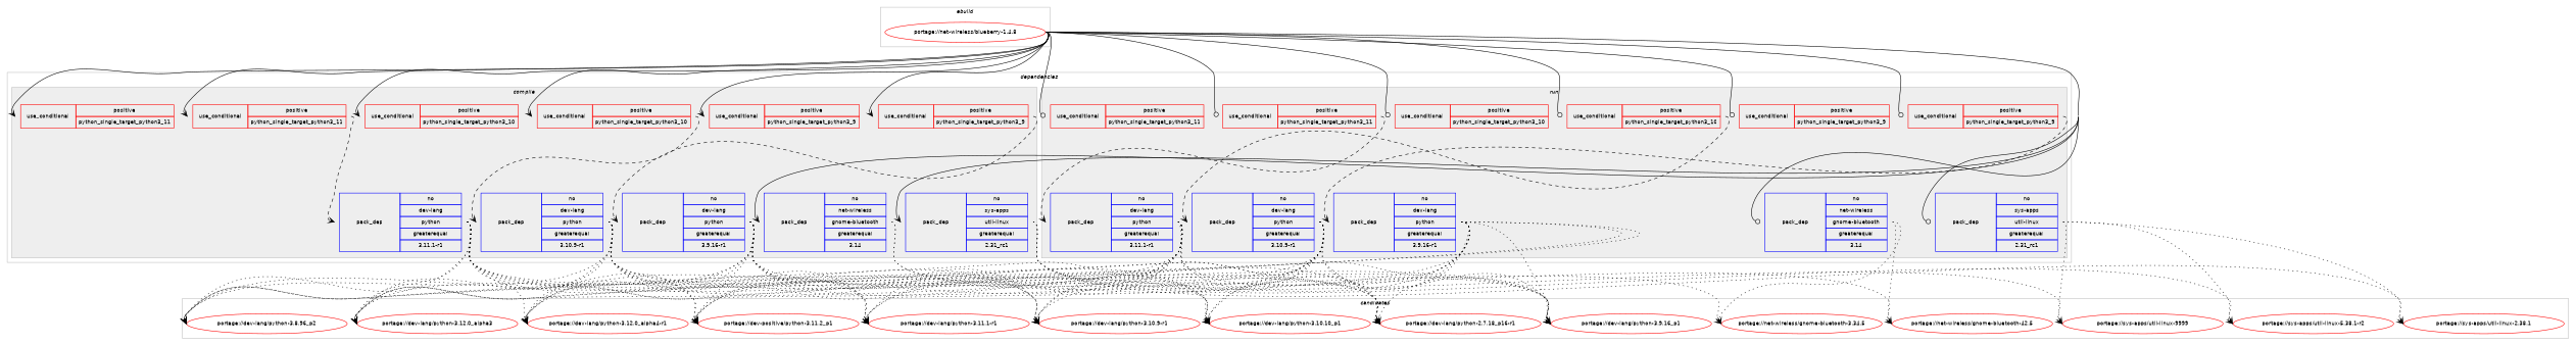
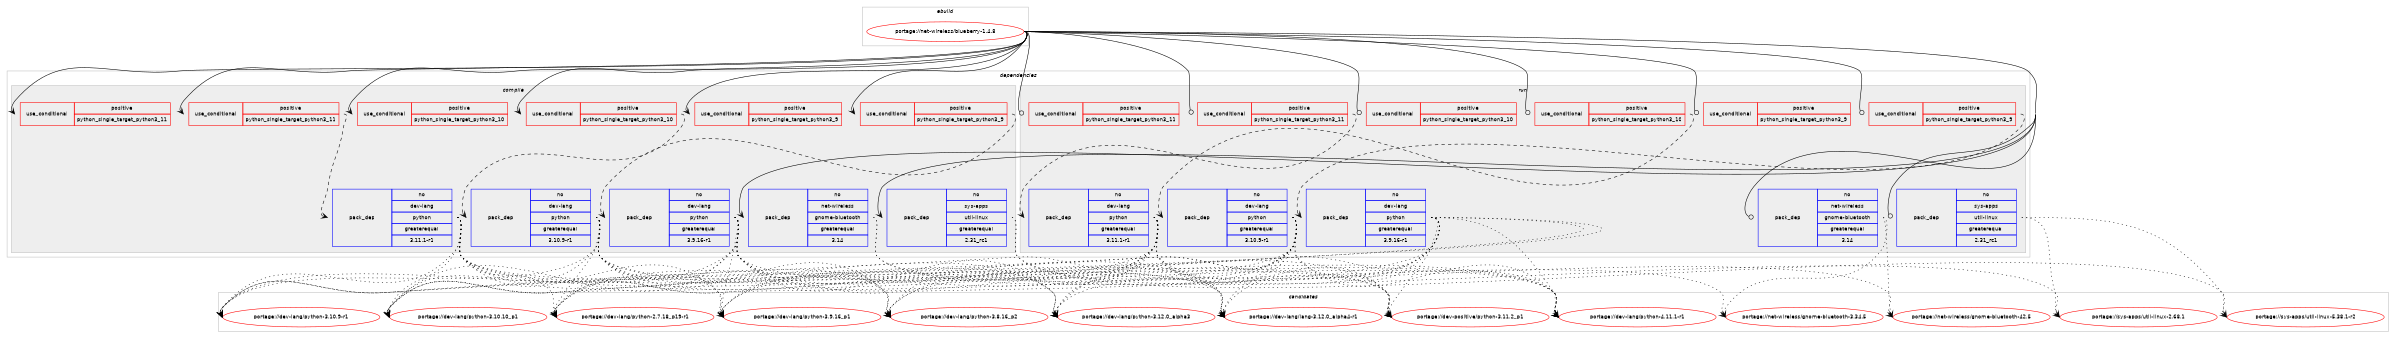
  digraph {
    compound=true
    concentrate=true
    fontname=Helvetica
    fontsize=10
    newrank=true
    rankdir=TB
    ranksep=1.5
    node [color=red fontname=Helvetica fontsize=10 shape=none]
    edge [arrowhead=vee headport=w style=dotted tailport=e weight=100]
    n1 [label="portage://net-wireless/blueberry-1.4.8" width=4 shape=""]
    n2 [color=blue label=<<TABLE BORDER="0" CELLBORDER="1" CELLSPACING="0" CELLPADDING="4" WIDTH="220"><TR><TD ROWSPAN="6" CELLPADDING="30">pack_dep</TD></TR><TR><TD WIDTH="110">no</TD></TR><TR><TD>dev-lang</TD></TR><TR><TD>python</TD></TR><TR><TD>greaterequal</TD></TR><TR><TD>3.10.9-r1</TD></TR></TABLE>>]
    n3 [label=<<TABLE BORDER="0" CELLBORDER="1" CELLSPACING="0" CELLPADDING="4"><TR><TD ROWSPAN="3" CELLPADDING="10">use_conditional</TD></TR><TR><TD>positive</TD></TR><TR><TD>python_single_target_python3_10</TD></TR></TABLE>>]
    n4 [label=<<TABLE BORDER="0" CELLBORDER="1" CELLSPACING="0" CELLPADDING="4"><TR><TD ROWSPAN="3" CELLPADDING="10">use_conditional</TD></TR><TR><TD>positive</TD></TR><TR><TD>python_single_target_python3_10</TD></TR></TABLE>>]
    n5 [color=blue label=<<TABLE BORDER="0" CELLBORDER="1" CELLSPACING="0" CELLPADDING="4" WIDTH="220"><TR><TD ROWSPAN="6" CELLPADDING="30">pack_dep</TD></TR><TR><TD WIDTH="110">no</TD></TR><TR><TD>dev-lang</TD></TR><TR><TD>python</TD></TR><TR><TD>greaterequal</TD></TR><TR><TD>3.11.1-r1</TD></TR></TABLE>>]
    n6 [label=<<TABLE BORDER="0" CELLBORDER="1" CELLSPACING="0" CELLPADDING="4"><TR><TD ROWSPAN="3" CELLPADDING="10">use_conditional</TD></TR><TR><TD>positive</TD></TR><TR><TD>python_single_target_python3_11</TD></TR></TABLE>>]
    n7 [label=<<TABLE BORDER="0" CELLBORDER="1" CELLSPACING="0" CELLPADDING="4"><TR><TD ROWSPAN="3" CELLPADDING="10">use_conditional</TD></TR><TR><TD>positive</TD></TR><TR><TD>python_single_target_python3_11</TD></TR></TABLE>>]
    n8 [color=blue label=<<TABLE BORDER="0" CELLBORDER="1" CELLSPACING="0" CELLPADDING="4" WIDTH="220"><TR><TD ROWSPAN="6" CELLPADDING="30">pack_dep</TD></TR><TR><TD WIDTH="110">no</TD></TR><TR><TD>dev-lang</TD></TR><TR><TD>python</TD></TR><TR><TD>greaterequal</TD></TR><TR><TD>3.9.16-r1</TD></TR></TABLE>>]
    n9 [label=<<TABLE BORDER="0" CELLBORDER="1" CELLSPACING="0" CELLPADDING="4"><TR><TD ROWSPAN="3" CELLPADDING="10">use_conditional</TD></TR><TR><TD>positive</TD></TR><TR><TD>python_single_target_python3_9</TD></TR></TABLE>>]
    n10 [label=<<TABLE BORDER="0" CELLBORDER="1" CELLSPACING="0" CELLPADDING="4"><TR><TD ROWSPAN="3" CELLPADDING="10">use_conditional</TD></TR><TR><TD>positive</TD></TR><TR><TD>python_single_target_python3_9</TD></TR></TABLE>>]
    n11 [color=blue label=<<TABLE BORDER="0" CELLBORDER="1" CELLSPACING="0" CELLPADDING="4" WIDTH="220"><TR><TD ROWSPAN="6" CELLPADDING="30">pack_dep</TD></TR><TR><TD WIDTH="110">no</TD></TR><TR><TD>net-wireless</TD></TR><TR><TD>gnome-bluetooth</TD></TR><TR><TD>greaterequal</TD></TR><TR><TD>3.14</TD></TR></TABLE>>]
    n12 [color=blue label=<<TABLE BORDER="0" CELLBORDER="1" CELLSPACING="0" CELLPADDING="4" WIDTH="220"><TR><TD ROWSPAN="6" CELLPADDING="30">pack_dep</TD></TR><TR><TD WIDTH="110">no</TD></TR><TR><TD>sys-apps</TD></TR><TR><TD>util-linux</TD></TR><TR><TD>greaterequal</TD></TR><TR><TD>2.31_rc1</TD></TR></TABLE>>]
    n13 [color=blue label=<<TABLE BORDER="0" CELLBORDER="1" CELLSPACING="0" CELLPADDING="4" WIDTH="220"><TR><TD ROWSPAN="6" CELLPADDING="30">pack_dep</TD></TR><TR><TD WIDTH="110">no</TD></TR><TR><TD>dev-lang</TD></TR><TR><TD>python</TD></TR><TR><TD>greaterequal</TD></TR><TR><TD>3.10.9-r1</TD></TR></TABLE>>]
    n14 [label=<<TABLE BORDER="0" CELLBORDER="1" CELLSPACING="0" CELLPADDING="4"><TR><TD ROWSPAN="3" CELLPADDING="10">use_conditional</TD></TR><TR><TD>positive</TD></TR><TR><TD>python_single_target_python3_10</TD></TR></TABLE>>]
    n15 [label=<<TABLE BORDER="0" CELLBORDER="1" CELLSPACING="0" CELLPADDING="4"><TR><TD ROWSPAN="3" CELLPADDING="10">use_conditional</TD></TR><TR><TD>positive</TD></TR><TR><TD>python_single_target_python3_10</TD></TR></TABLE>>]
    n16 [color=blue label=<<TABLE BORDER="0" CELLBORDER="1" CELLSPACING="0" CELLPADDING="4" WIDTH="220"><TR><TD ROWSPAN="6" CELLPADDING="30">pack_dep</TD></TR><TR><TD WIDTH="110">no</TD></TR><TR><TD>dev-lang</TD></TR><TR><TD>python</TD></TR><TR><TD>greaterequal</TD></TR><TR><TD>3.11.1-r1</TD></TR></TABLE>>]
    n17 [label=<<TABLE BORDER="0" CELLBORDER="1" CELLSPACING="0" CELLPADDING="4"><TR><TD ROWSPAN="3" CELLPADDING="10">use_conditional</TD></TR><TR><TD>positive</TD></TR><TR><TD>python_single_target_python3_11</TD></TR></TABLE>>]
    n18 [label=<<TABLE BORDER="0" CELLBORDER="1" CELLSPACING="0" CELLPADDING="4"><TR><TD ROWSPAN="3" CELLPADDING="10">use_conditional</TD></TR><TR><TD>positive</TD></TR><TR><TD>python_single_target_python3_11</TD></TR></TABLE>>]
    n19 [color=blue label=<<TABLE BORDER="0" CELLBORDER="1" CELLSPACING="0" CELLPADDING="4" WIDTH="220"><TR><TD ROWSPAN="6" CELLPADDING="30">pack_dep</TD></TR><TR><TD WIDTH="110">no</TD></TR><TR><TD>dev-lang</TD></TR><TR><TD>python</TD></TR><TR><TD>greaterequal</TD></TR><TR><TD>3.9.16-r1</TD></TR></TABLE>>]
    n20 [label=<<TABLE BORDER="0" CELLBORDER="1" CELLSPACING="0" CELLPADDING="4"><TR><TD ROWSPAN="3" CELLPADDING="10">use_conditional</TD></TR><TR><TD>positive</TD></TR><TR><TD>python_single_target_python3_9</TD></TR></TABLE>>]
    n21 [label=<<TABLE BORDER="0" CELLBORDER="1" CELLSPACING="0" CELLPADDING="4"><TR><TD ROWSPAN="3" CELLPADDING="10">use_conditional</TD></TR><TR><TD>positive</TD></TR><TR><TD>python_single_target_python3_9</TD></TR></TABLE>>]
    n22 [color=blue label=<<TABLE BORDER="0" CELLBORDER="1" CELLSPACING="0" CELLPADDING="4" WIDTH="220"><TR><TD ROWSPAN="6" CELLPADDING="30">pack_dep</TD></TR><TR><TD WIDTH="110">no</TD></TR><TR><TD>net-wireless</TD></TR><TR><TD>gnome-bluetooth</TD></TR><TR><TD>greaterequal</TD></TR><TR><TD>3.14</TD></TR></TABLE>>]
    n23 [color=blue label=<<TABLE BORDER="0" CELLBORDER="1" CELLSPACING="0" CELLPADDING="4" WIDTH="220"><TR><TD ROWSPAN="6" CELLPADDING="30">pack_dep</TD></TR><TR><TD WIDTH="110">no</TD></TR><TR><TD>sys-apps</TD></TR><TR><TD>util-linux</TD></TR><TR><TD>greaterequal</TD></TR><TR><TD>2.31_rc1</TD></TR></TABLE>>]
-   n24 [label="portage://dev-lang/python-2.7.18_p16-r1" width=4 shape=""]
+   n24 [label="portage://dev-lang/python-2.7.18_p19-r1" width=4 shape=""]
    n25 [label="portage://dev-lang/python-3.10.10_p1" width=4 shape=""]
    n26 [label="portage://dev-lang/python-3.10.9-r1" width=4 shape=""]
-   n27 [label="portage://dev-lang/python-3.11.1-r1" width=4 shape=""]
+   n27 [label="portage://dev-lang/python-4.11.1-r1" width=4 shape=""]
    n28 [label="portage://dev-positive/python-3.11.2_p1" width=4 shape=""]
-   n29 [label="portage://dev-lang/python-3.12.0_alpha4-r1" width=4 shape=""]
+   n29 [label="portage://dev-lang/lang-3.12.0_alpha4-r1" width=4 shape=""]
    n30 [label="portage://dev-lang/python-3.12.0_alpha3" width=4 shape=""]
-   n31 [label="portage://dev-lang/python-3.8.96_p2" width=4 shape=""]
+   n31 [label="portage://dev-lang/python-3.8.16_p2" width=4 shape=""]
    n32 [label="portage://dev-lang/python-3.9.16_p1" width=4 shape=""]
    n33 [label="portage://net-wireless/gnome-bluetooth-3.34.5" width=4 shape=""]
    n34 [label="portage://net-wireless/gnome-bluetooth-42.5" width=4 shape=""]
-   n35 [label="portage://sys-apps/util-linux-2.38.1" width=4 shape=""]
+   n35 [label="portage://sys-apps/util-linux-2.68.1" width=4 shape=""]
    n36 [label="portage://sys-apps/util-linux-5.38.1-r2" width=4 shape=""]
-   n37 [label="portage://sys-apps/util-linux-9999" width=4 shape=""]
    subgraph cluster_1 {
      color=gray
      label=<<i>ebuild</i>>
      rank=same
      n1
    }
    subgraph cluster_2 {
      color=gray
      label=<<i>dependencies</i>>
      subgraph cluster_3 {
        color=gray
        fillcolor="#eeeeee"
        label=<<i>compile</i>>
        style=filled
        subgraph sub_4 {
          color=gray
          fillcolor="#eeeeee"
          label=<<i>compile</i>>
          style=filled
          n3
          subgraph sub_5 {
            color=gray
            fillcolor="#eeeeee"
            label=<<i>compile</i>>
            style=filled
            n2
          }
        }
        subgraph sub_6 {
          color=gray
          fillcolor="#eeeeee"
          label=<<i>compile</i>>
          style=filled
          n4
        }
        subgraph sub_7 {
          color=gray
          fillcolor="#eeeeee"
          label=<<i>compile</i>>
          style=filled
          n6
          subgraph sub_8 {
            color=gray
            fillcolor="#eeeeee"
            label=<<i>compile</i>>
            style=filled
            n5
          }
        }
        subgraph sub_9 {
          color=gray
          fillcolor="#eeeeee"
          label=<<i>compile</i>>
          style=filled
          n7
        }
        subgraph sub_10 {
          color=gray
          fillcolor="#eeeeee"
          label=<<i>compile</i>>
          style=filled
          n9
          subgraph sub_11 {
            color=gray
            fillcolor="#eeeeee"
            label=<<i>compile</i>>
            style=filled
            n8
          }
        }
        subgraph sub_12 {
          color=gray
          fillcolor="#eeeeee"
          label=<<i>compile</i>>
          style=filled
          n10
        }
        subgraph sub_13 {
          color=gray
          fillcolor="#eeeeee"
          label=<<i>compile</i>>
          style=filled
          n11
        }
        subgraph sub_14 {
          color=gray
          fillcolor="#eeeeee"
          label=<<i>compile</i>>
          style=filled
          n12
        }
      }
      subgraph cluster_15 {
        color=gray
        fillcolor="#eeeeee"
        label=<<i>run</i>>
        style=filled
        subgraph sub_16 {
          color=gray
          fillcolor="#eeeeee"
          label=<<i>run</i>>
          style=filled
          n14
          subgraph sub_17 {
            color=gray
            fillcolor="#eeeeee"
            label=<<i>run</i>>
            style=filled
            n13
          }
        }
        subgraph sub_18 {
          color=gray
          fillcolor="#eeeeee"
          label=<<i>run</i>>
          style=filled
          n15
        }
        subgraph sub_19 {
          color=gray
          fillcolor="#eeeeee"
          label=<<i>run</i>>
          style=filled
          n17
          subgraph sub_20 {
            color=gray
            fillcolor="#eeeeee"
            label=<<i>run</i>>
            style=filled
            n16
          }
        }
        subgraph sub_21 {
          color=gray
          fillcolor="#eeeeee"
          label=<<i>run</i>>
          style=filled
          n18
        }
        subgraph sub_22 {
          color=gray
          fillcolor="#eeeeee"
          label=<<i>run</i>>
          style=filled
          n20
          subgraph sub_23 {
            color=gray
            fillcolor="#eeeeee"
            label=<<i>run</i>>
            style=filled
            n19
          }
        }
        subgraph sub_24 {
          color=gray
          fillcolor="#eeeeee"
          label=<<i>run</i>>
          style=filled
          n21
        }
        subgraph sub_25 {
          color=gray
          fillcolor="#eeeeee"
          label=<<i>run</i>>
          style=filled
          n22
        }
        subgraph sub_26 {
          color=gray
          fillcolor="#eeeeee"
          label=<<i>run</i>>
          style=filled
          n23
        }
      }
      subgraph cluster_27 {
        color=gray
        fillcolor="#eeeeee"
        label=<<i>compile and run</i>>
        style=filled
      }
    }
    subgraph cluster_28 {
      color=gray
      label=<<i>candidates</i>>
      rank=same
      subgraph sub_29 {
        color=black
        label=<<i>candidates</i>>
        nodesep=1
        rank=same
        n24
        n25
        n26
        n27
        n28
        n29
        n30
        n31
        n32
      }
      subgraph sub_30 {
        color=black
        label=<<i>candidates</i>>
        nodesep=1
        rank=same
        n24
        n25
        n26
        n27
        n28
        n29
        n30
        n31
        n32
      }
      subgraph sub_31 {
        color=black
        label=<<i>candidates</i>>
        nodesep=1
        rank=same
        n24
        n25
        n26
        n27
        n28
        n29
        n30
        n31
        n32
      }
      subgraph sub_32 {
        color=black
        label=<<i>candidates</i>>
        nodesep=1
        rank=same
        n33
        n34
      }
      subgraph sub_33 {
        color=black
        label=<<i>candidates</i>>
        nodesep=1
        rank=same
        n35
        n36
-       n37
      }
      subgraph sub_34 {
        color=black
        label=<<i>candidates</i>>
        nodesep=1
        rank=same
        n24
        n25
        n26
        n27
        n28
        n29
        n30
        n31
        n32
      }
      subgraph sub_35 {
        color=black
        label=<<i>candidates</i>>
        nodesep=1
        rank=same
        n24
        n25
        n26
        n27
        n28
        n29
        n30
        n31
        n32
      }
      subgraph sub_36 {
        color=black
        label=<<i>candidates</i>>
        nodesep=1
        rank=same
        n24
        n25
        n26
        n27
        n28
        n29
        n30
        n31
        n32
      }
      subgraph sub_37 {
        color=black
        label=<<i>candidates</i>>
        nodesep=1
        rank=same
        n33
        n34
      }
      subgraph sub_38 {
        color=black
        label=<<i>candidates</i>>
        nodesep=1
        rank=same
        n35
        n36
-       n37
      }
    }
    n1 -> n3 [style=solid weight=20]
    n1 -> n4 [style=solid weight=20]
    n1 -> n6 [style=solid weight=20]
    n1 -> n7 [style=solid weight=20]
    n1 -> n9 [style=solid weight=20]
    n1 -> n10 [style=solid weight=20]
    n1 -> n11 [style=solid weight=20]
    n1 -> n12 [style=solid weight=20]
    n1 -> n14 [arrowhead=odot style=solid weight=20]
    n1 -> n15 [arrowhead=odot style=solid weight=20]
    n1 -> n17 [arrowhead=odot style=solid weight=20]
    n1 -> n18 [arrowhead=odot style=solid weight=20]
    n1 -> n20 [arrowhead=odot style=solid weight=20]
    n1 -> n21 [arrowhead=odot style=solid weight=20]
    n1 -> n22 [arrowhead=odot style=solid weight=20]
    n1 -> n23 [arrowhead=odot style=solid weight=20]
    n2 -> n24
    n2 -> n25
    n2 -> n26
    n2 -> n27
    n2 -> n28
    n2 -> n29
    n2 -> n30
    n2 -> n31
    n2 -> n32
    n3 -> n2 [style=dashed weight=20]
    n5 -> n24
    n5 -> n25
    n5 -> n26
    n5 -> n27
    n5 -> n28
    n5 -> n29
    n5 -> n30
    n5 -> n31
    n5 -> n32
    n6 -> n5 [style=dashed weight=20]
    n8 -> n24
    n8 -> n25
    n8 -> n26
    n8 -> n27
    n8 -> n28
    n8 -> n29
    n8 -> n30
    n8 -> n31
    n8 -> n32
    n9 -> n8 [style=dashed weight=20]
    n11 -> n33
    n11 -> n34
    n12 -> n35
    n12 -> n36
-   n12 -> n37
    n13 -> n24
    n13 -> n25
    n13 -> n26
    n13 -> n27
    n13 -> n28
    n13 -> n29
    n13 -> n30
    n13 -> n31
    n13 -> n32
    n14 -> n13 [style=dashed weight=20]
    n16 -> n24
    n16 -> n25
    n16 -> n26
    n16 -> n27
    n16 -> n28
    n16 -> n29
    n16 -> n30
    n16 -> n31
    n16 -> n32
    n17 -> n16 [style=dashed weight=20]
    n19 -> n24
    n19 -> n25
    n19 -> n26
    n19 -> n27
    n19 -> n28
    n19 -> n29
    n19 -> n30
    n19 -> n31
    n19 -> n32
    n20 -> n19 [style=dashed weight=20]
    n22 -> n33
    n22 -> n34
    n23 -> n35
    n23 -> n36
-   n23 -> n37
  }
